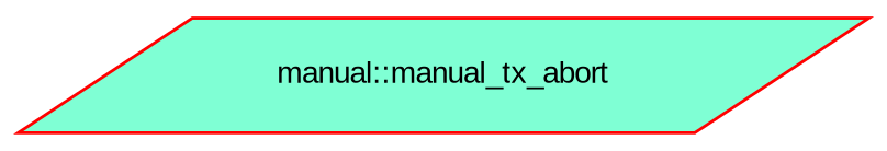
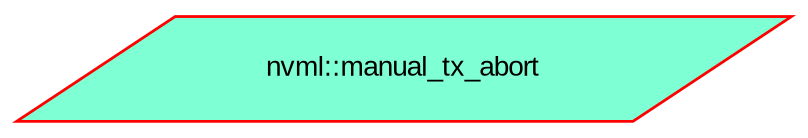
  digraph {
    rankdir=LR
    fontname="Liberation Sans"
-   n1 [color=red fillcolor=aquamarine fontname="Liberation Sans" fontsize=10 height=0.2 label="manual::manual_tx_abort" shape=parallelogram style=filled width=0.4]
+   n1 [color=red fillcolor=aquamarine fontname="Liberation Sans" fontsize=10 height=0.2 label="nvml::manual_tx_abort" shape=parallelogram style=filled width=0.4]
  }
